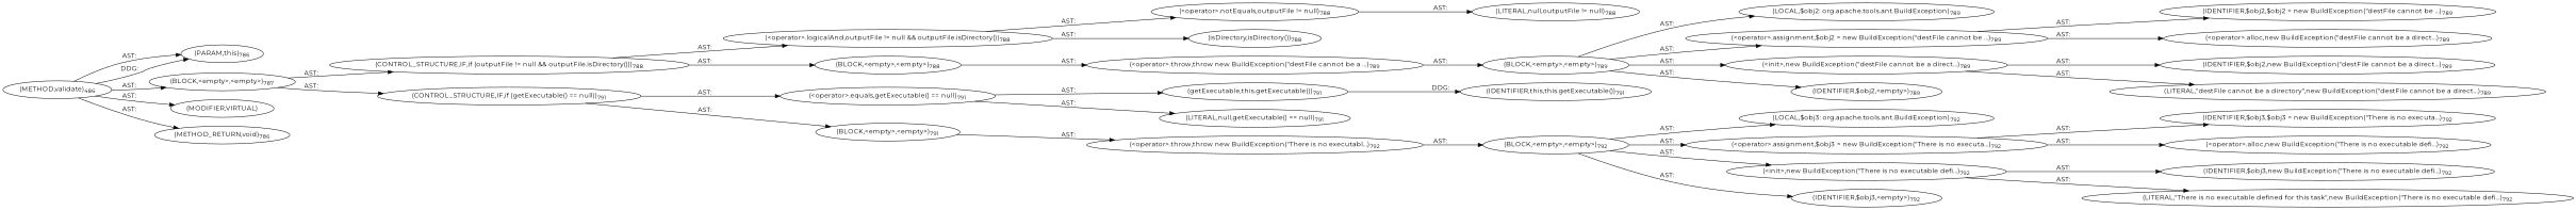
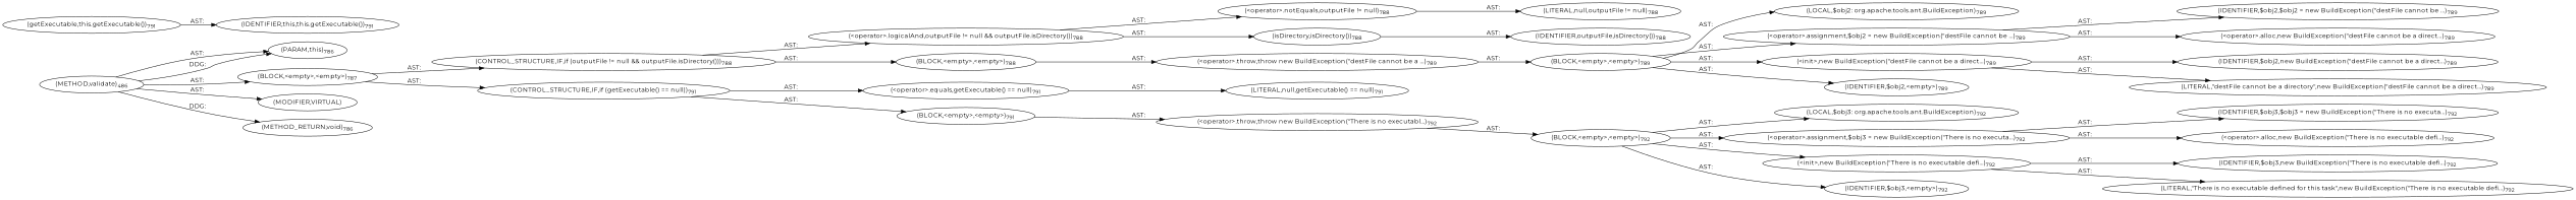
  digraph {
    fontname=Montserrat
    rankdir=LR
    node [fontname=Montserrat]
    edge [fontname=Montserrat]
    n1 [label=<(METHOD,validate)<SUB>486</SUB>>]
    n2 [label=<(PARAM,this)<SUB>786</SUB>>]
    n3 [label=<(BLOCK,&lt;empty&gt;,&lt;empty&gt;)<SUB>787</SUB>>]
    n4 [label=<(MODIFIER,VIRTUAL)>]
    n5 [label=<(METHOD_RETURN,void)<SUB>786</SUB>>]
    n6 [label=<(CONTROL_STRUCTURE,IF,if (outputFile != null &amp;&amp; outputFile.isDirectory()))<SUB>788</SUB>>]
    n7 [label=<(CONTROL_STRUCTURE,IF,if (getExecutable() == null))<SUB>791</SUB>>]
    n8 [label=<(&lt;operator&gt;.logicalAnd,outputFile != null &amp;&amp; outputFile.isDirectory())<SUB>788</SUB>>]
    n9 [label=<(BLOCK,&lt;empty&gt;,&lt;empty&gt;)<SUB>788</SUB>>]
    n10 [label=<(&lt;operator&gt;.equals,getExecutable() == null)<SUB>791</SUB>>]
    n11 [label=<(BLOCK,&lt;empty&gt;,&lt;empty&gt;)<SUB>791</SUB>>]
    n12 [label=<(&lt;operator&gt;.notEquals,outputFile != null)<SUB>788</SUB>>]
    n13 [label=<(isDirectory,isDirectory())<SUB>788</SUB>>]
    n14 [label=<(&lt;operator&gt;.throw,throw new BuildException(&quot;destFile cannot be a ...)<SUB>789</SUB>>]
    n15 [label=<(LITERAL,null,outputFile != null)<SUB>788</SUB>>]
+   n16 [label=<(IDENTIFIER,outputFile,isDirectory())<SUB>788</SUB>>]
    n17 [label=<(BLOCK,&lt;empty&gt;,&lt;empty&gt;)<SUB>789</SUB>>]
    n18 [label=<(LOCAL,$obj2: org.apache.tools.ant.BuildException)<SUB>789</SUB>>]
    n19 [label=<(&lt;operator&gt;.assignment,$obj2 = new BuildException(&quot;destFile cannot be ...)<SUB>789</SUB>>]
    n20 [label=<(&lt;init&gt;,new BuildException(&quot;destFile cannot be a direct...)<SUB>789</SUB>>]
    n21 [label=<(IDENTIFIER,$obj2,&lt;empty&gt;)<SUB>789</SUB>>]
    n22 [label=<(IDENTIFIER,$obj2,$obj2 = new BuildException(&quot;destFile cannot be ...)<SUB>789</SUB>>]
    n23 [label=<(&lt;operator&gt;.alloc,new BuildException(&quot;destFile cannot be a direct...)<SUB>789</SUB>>]
    n24 [label=<(IDENTIFIER,$obj2,new BuildException(&quot;destFile cannot be a direct...)<SUB>789</SUB>>]
    n25 [label=<(LITERAL,&quot;destFile cannot be a directory&quot;,new BuildException(&quot;destFile cannot be a direct...)<SUB>789</SUB>>]
    n26 [label=<(getExecutable,this.getExecutable())<SUB>791</SUB>>]
    n27 [label=<(LITERAL,null,getExecutable() == null)<SUB>791</SUB>>]
    n28 [label=<(&lt;operator&gt;.throw,throw new BuildException(&quot;There is no executabl...)<SUB>792</SUB>>]
    n29 [label=<(IDENTIFIER,this,this.getExecutable())<SUB>791</SUB>>]
    n30 [label=<(BLOCK,&lt;empty&gt;,&lt;empty&gt;)<SUB>792</SUB>>]
    n31 [label=<(LOCAL,$obj3: org.apache.tools.ant.BuildException)<SUB>792</SUB>>]
    n32 [label=<(&lt;operator&gt;.assignment,$obj3 = new BuildException(&quot;There is no executa...)<SUB>792</SUB>>]
    n33 [label=<(&lt;init&gt;,new BuildException(&quot;There is no executable defi...)<SUB>792</SUB>>]
    n34 [label=<(IDENTIFIER,$obj3,&lt;empty&gt;)<SUB>792</SUB>>]
    n35 [label=<(IDENTIFIER,$obj3,$obj3 = new BuildException(&quot;There is no executa...)<SUB>792</SUB>>]
    n36 [label=<(&lt;operator&gt;.alloc,new BuildException(&quot;There is no executable defi...)<SUB>792</SUB>>]
    n37 [label=<(IDENTIFIER,$obj3,new BuildException(&quot;There is no executable defi...)<SUB>792</SUB>>]
    n38 [label=<(LITERAL,&quot;There is no executable defined for this task&quot;,new BuildException(&quot;There is no executable defi...)<SUB>792</SUB>>]
    n1 -> n2 [label="AST: "]
    n1 -> n2 [label="DDG: "]
    n1 -> n3 [label="AST: "]
    n1 -> n4 [label="AST: "]
-   n1 -> n5 [label="AST: "]
+   n1 -> n5 [label="DDG: "]
    n3 -> n6 [label="AST: "]
    n3 -> n7 [label="AST: "]
    n6 -> n8 [label="AST: "]
    n6 -> n9 [label="AST: "]
    n7 -> n10 [label="AST: "]
    n7 -> n11 [label="AST: "]
    n8 -> n12 [label="AST: "]
    n8 -> n13 [label="AST: "]
    n9 -> n14 [label="AST: "]
-   n10 -> n26 [label="AST: "]
    n10 -> n27 [label="AST: "]
    n11 -> n28 [label="AST: "]
    n12 -> n15 [label="AST: "]
+   n13 -> n16 [label="AST: "]
    n14 -> n17 [label="AST: "]
    n17 -> n18 [label="AST: "]
    n17 -> n19 [label="AST: "]
    n17 -> n20 [label="AST: "]
    n17 -> n21 [label="AST: "]
    n19 -> n22 [label="AST: "]
    n19 -> n23 [label="AST: "]
    n20 -> n24 [label="AST: "]
    n20 -> n25 [label="AST: "]
-   n26 -> n29 [label="DDG: "]
+   n26 -> n29 [label="AST: "]
    n28 -> n30 [label="AST: "]
    n30 -> n31 [label="AST: "]
    n30 -> n32 [label="AST: "]
    n30 -> n33 [label="AST: "]
    n30 -> n34 [label="AST: "]
    n32 -> n35 [label="AST: "]
    n32 -> n36 [label="AST: "]
    n33 -> n37 [label="AST: "]
    n33 -> n38 [label="AST: "]
  }
